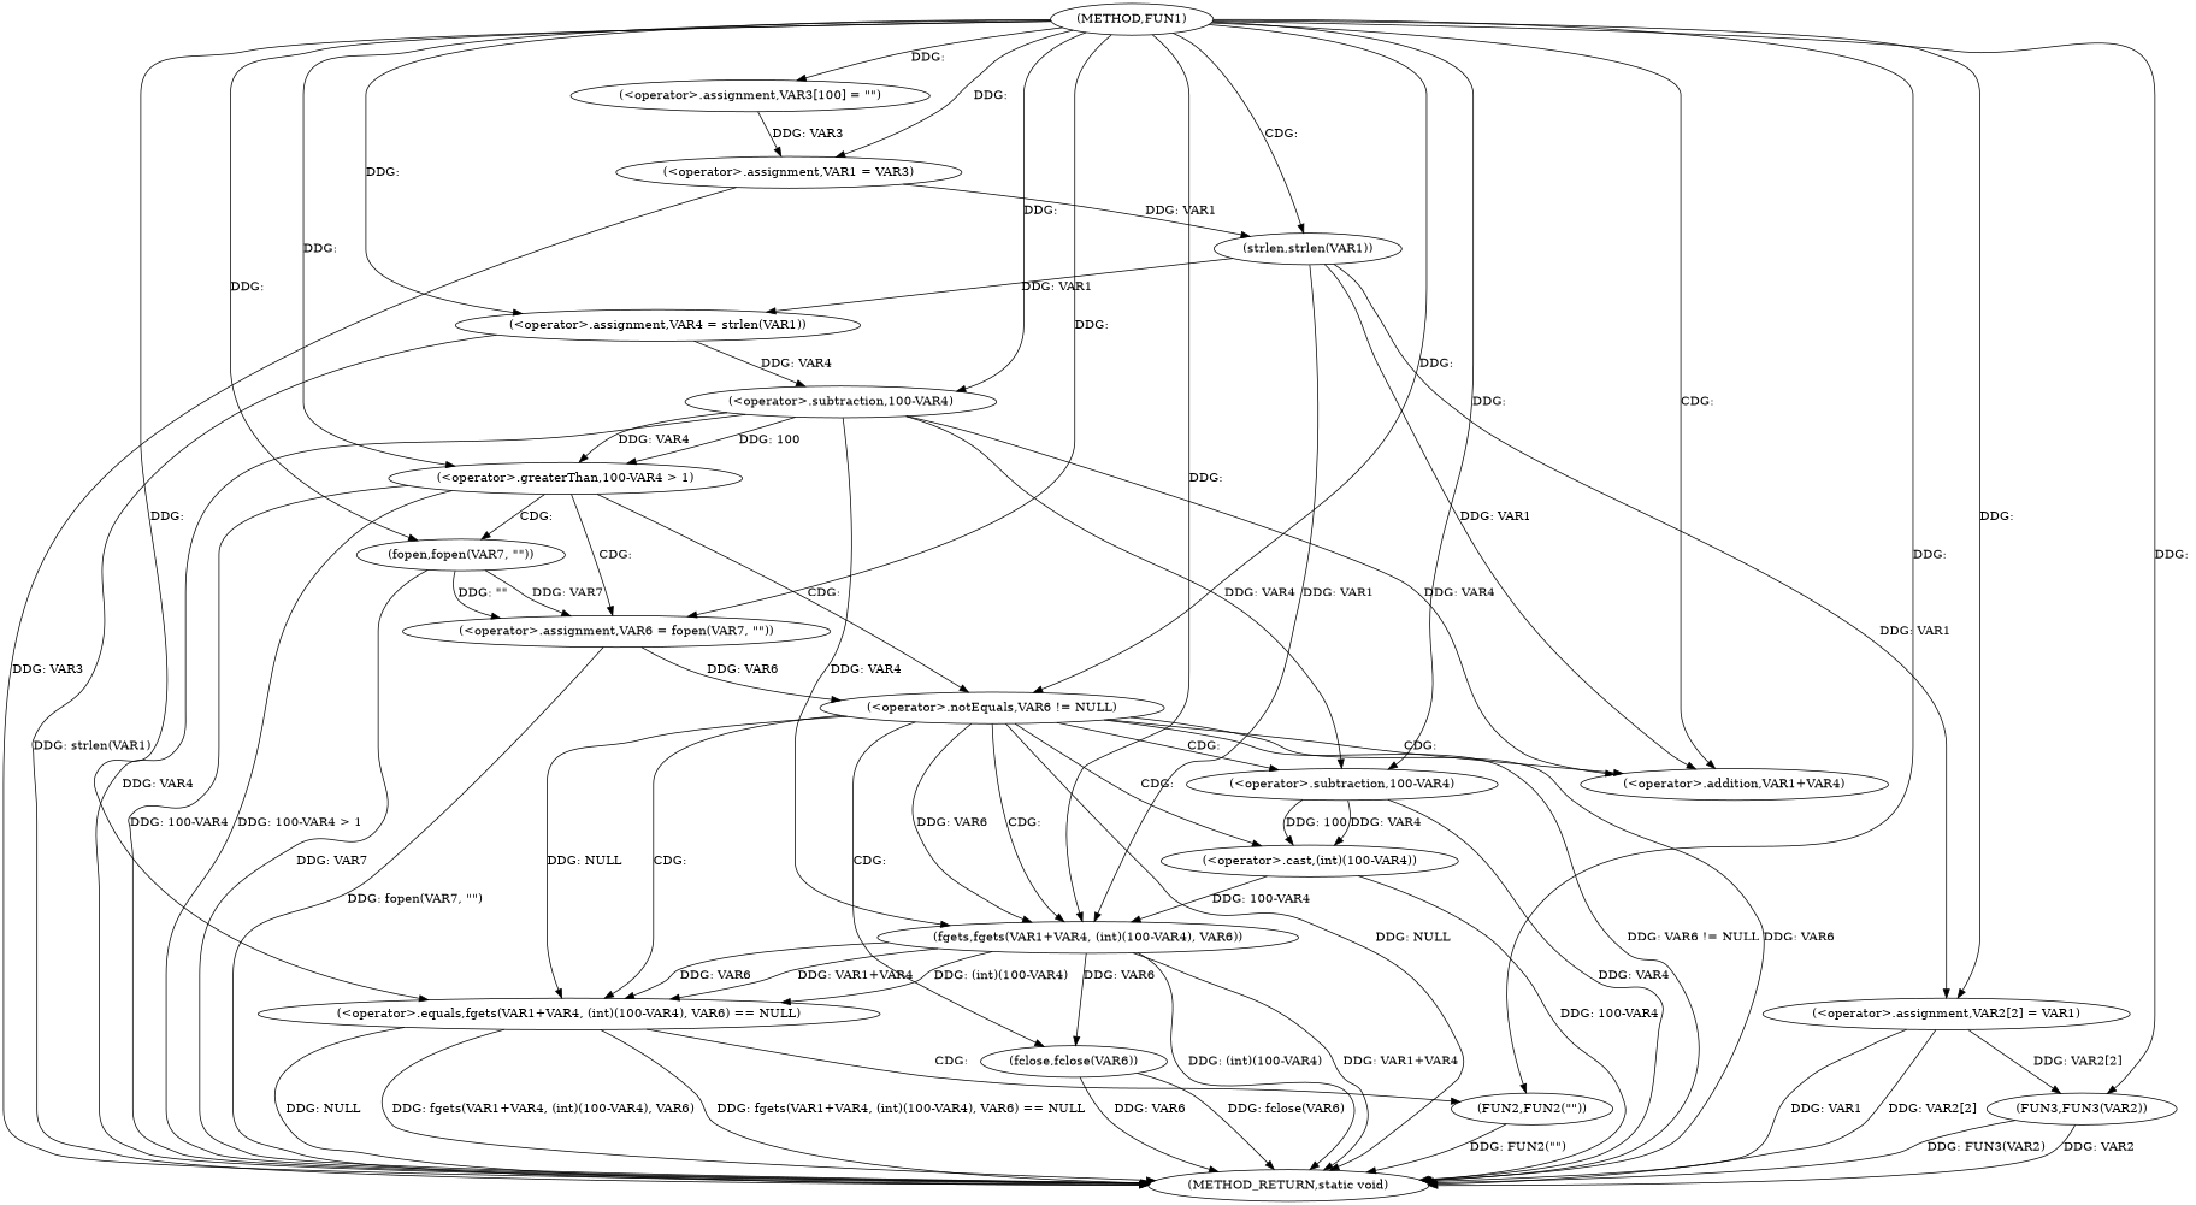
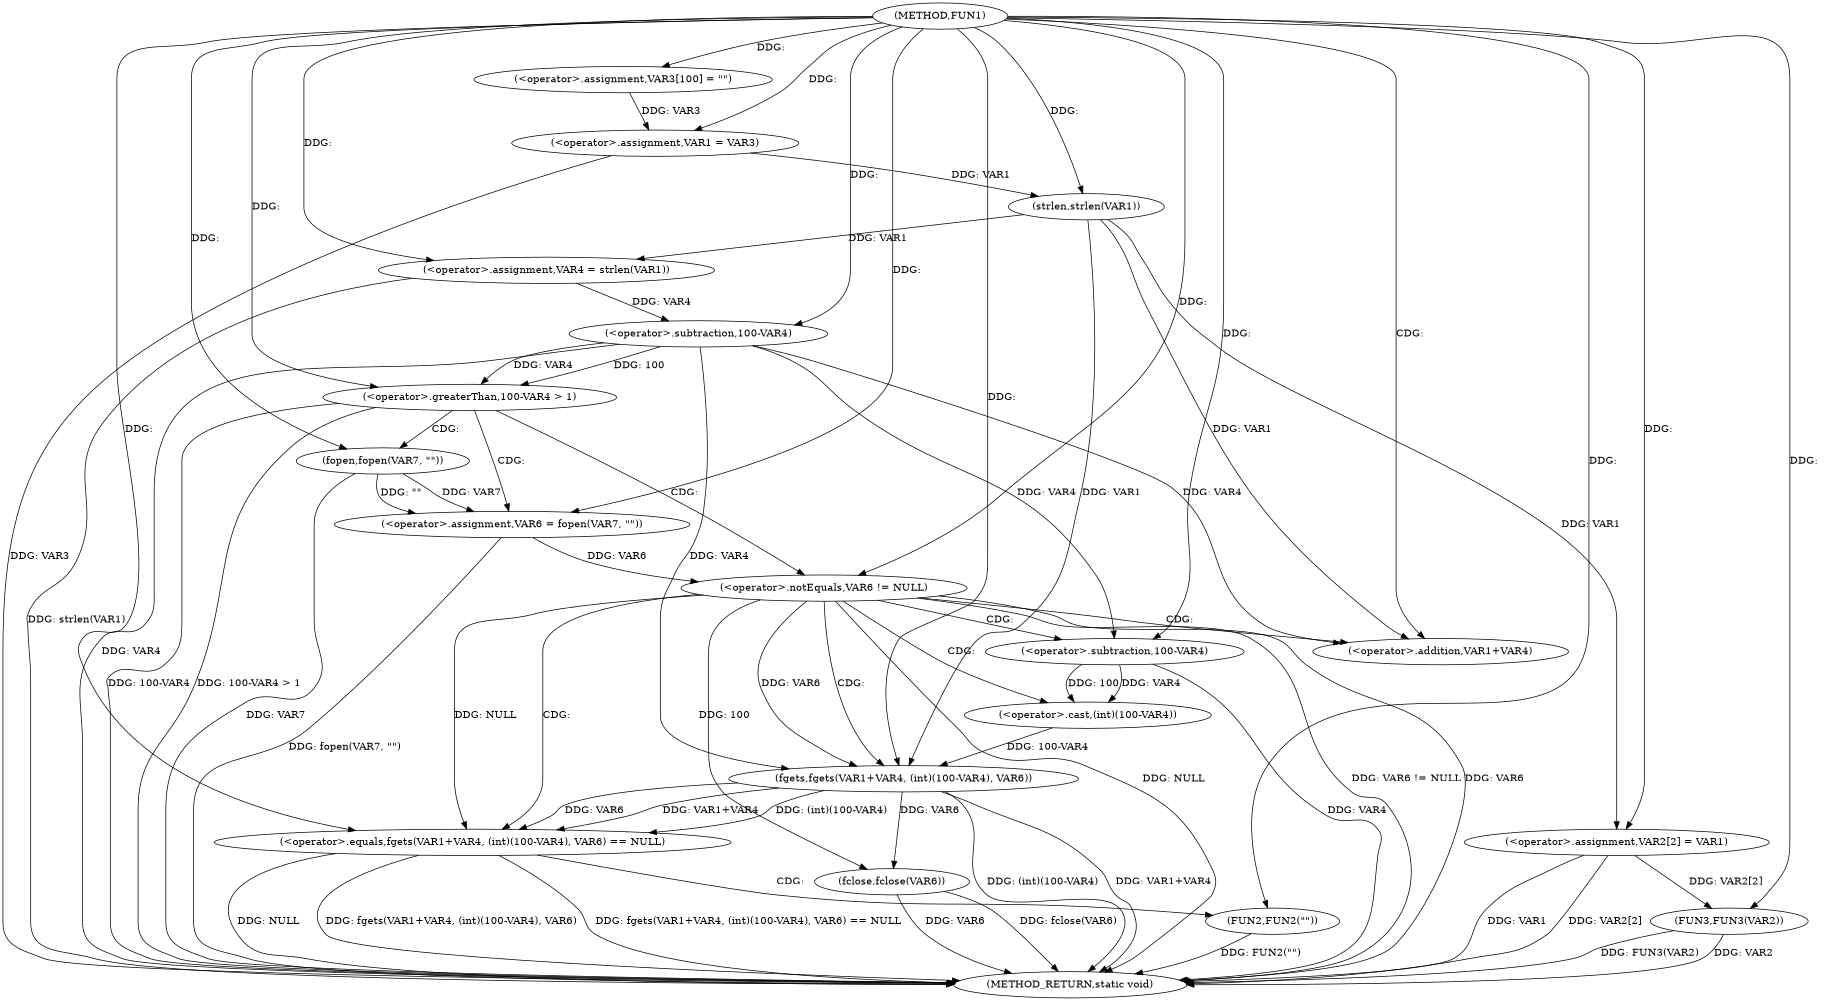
  digraph {
    n1 [label="(METHOD,FUN1)"]
    n2 [label="(<operator>.assignment,VAR3[100] = \"\")"]
    n3 [label="(<operator>.assignment,VAR1 = VAR3)"]
    n4 [label="(<operator>.assignment,VAR4 = strlen(VAR1))"]
    n5 [label="(strlen,strlen(VAR1))"]
    n6 [label="(<operator>.greaterThan,100-VAR4 > 1)"]
    n7 [label="(<operator>.subtraction,100-VAR4)"]
    n8 [label="(<operator>.assignment,VAR6 = fopen(VAR7, \"\"))"]
    n9 [label="(fopen,fopen(VAR7, \"\"))"]
    n10 [label="(<operator>.notEquals,VAR6 != NULL)"]
    n11 [label="(<operator>.equals,fgets(VAR1+VAR4, (int)(100-VAR4), VAR6) == NULL)"]
    n12 [label="(fgets,fgets(VAR1+VAR4, (int)(100-VAR4), VAR6))"]
    n13 [label="(<operator>.addition,VAR1+VAR4)"]
    n14 [label="(<operator>.subtraction,100-VAR4)"]
    n15 [label="(FUN2,FUN2(\"\"))"]
    n16 [label="(<operator>.assignment,VAR2[2] = VAR1)"]
    n17 [label="(FUN3,FUN3(VAR2))"]
    n18 [label="(METHOD_RETURN,static void)"]
    n19 [label="(fclose,fclose(VAR6))"]
    n20 [label="(<operator>.cast,(int)(100-VAR4))"]
    n1 -> n2 [label="DDG: "]
    n1 -> n3 [label="DDG: "]
    n1 -> n4 [label="DDG: "]
-   n1 -> n5 [label="CDG: "]
+   n1 -> n5 [label="DDG: "]
    n1 -> n6 [label="DDG: "]
    n1 -> n7 [label="DDG: "]
    n1 -> n8 [label="DDG: "]
    n1 -> n9 [label="DDG: "]
    n1 -> n10 [label="DDG: "]
    n1 -> n11 [label="DDG: "]
    n1 -> n12 [label="DDG: "]
    n1 -> n13 [label="CDG: "]
    n1 -> n14 [label="DDG: "]
    n1 -> n15 [label="DDG: "]
    n1 -> n16 [label="DDG: "]
    n1 -> n17 [label="DDG: "]
    n2 -> n3 [label="DDG: VAR3"]
    n3 -> n5 [label="DDG: VAR1"]
    n3 -> n18 [label="DDG: VAR3"]
    n4 -> n7 [label="DDG: VAR4"]
    n4 -> n18 [label="DDG: strlen(VAR1)"]
    n5 -> n4 [label="DDG: VAR1"]
    n5 -> n12 [label="DDG: VAR1"]
    n5 -> n13 [label="DDG: VAR1"]
    n5 -> n16 [label="DDG: VAR1"]
    n6 -> n8 [label="CDG: "]
    n6 -> n9 [label="CDG: "]
    n6 -> n10 [label="CDG: "]
    n6 -> n18 [label="DDG: 100-VAR4 > 1"]
    n6 -> n18 [label="DDG: 100-VAR4"]
    n7 -> n6 [label="DDG: 100"]
    n7 -> n6 [label="DDG: VAR4"]
    n7 -> n12 [label="DDG: VAR4"]
    n7 -> n13 [label="DDG: VAR4"]
    n7 -> n14 [label="DDG: VAR4"]
    n7 -> n18 [label="DDG: VAR4"]
    n8 -> n10 [label="DDG: VAR6"]
    n8 -> n18 [label="DDG: fopen(VAR7, \"\")"]
    n9 -> n8 [label="DDG: VAR7"]
    n9 -> n8 [label="DDG: \"\""]
    n9 -> n18 [label="DDG: VAR7"]
    n10 -> n11 [label="DDG: NULL"]
    n10 -> n11 [label="CDG: "]
    n10 -> n12 [label="DDG: VAR6"]
    n10 -> n12 [label="CDG: "]
    n10 -> n13 [label="CDG: "]
    n10 -> n14 [label="CDG: "]
    n10 -> n18 [label="DDG: NULL"]
    n10 -> n18 [label="DDG: VAR6 != NULL"]
    n10 -> n18 [label="DDG: VAR6"]
-   n10 -> n19 [label="CDG: "]
+   n10 -> n19 [label="DDG: 100"]
    n10 -> n20 [label="CDG: "]
    n11 -> n15 [label="CDG: "]
    n11 -> n18 [label="DDG: NULL"]
    n11 -> n18 [label="DDG: fgets(VAR1+VAR4, (int)(100-VAR4), VAR6)"]
    n11 -> n18 [label="DDG: fgets(VAR1+VAR4, (int)(100-VAR4), VAR6) == NULL"]
    n12 -> n11 [label="DDG: VAR1+VAR4"]
    n12 -> n11 [label="DDG: (int)(100-VAR4)"]
    n12 -> n11 [label="DDG: VAR6"]
    n12 -> n18 [label="DDG: (int)(100-VAR4)"]
    n12 -> n18 [label="DDG: VAR1+VAR4"]
    n12 -> n19 [label="DDG: VAR6"]
    n14 -> n18 [label="DDG: VAR4"]
    n14 -> n20 [label="DDG: 100"]
    n14 -> n20 [label="DDG: VAR4"]
    n15 -> n18 [label="DDG: FUN2(\"\")"]
    n16 -> n17 [label="DDG: VAR2[2]"]
    n16 -> n18 [label="DDG: VAR1"]
    n16 -> n18 [label="DDG: VAR2[2]"]
    n17 -> n18 [label="DDG: VAR2"]
    n17 -> n18 [label="DDG: FUN3(VAR2)"]
    n19 -> n18 [label="DDG: fclose(VAR6)"]
    n19 -> n18 [label="DDG: VAR6"]
    n20 -> n12 [label="DDG: 100-VAR4"]
-   n20 -> n18 [label="DDG: 100-VAR4"]
  }
